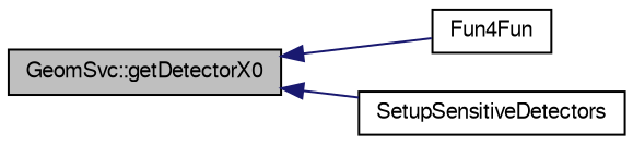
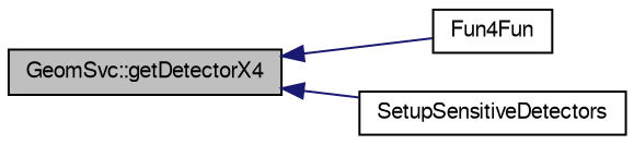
  digraph {
    rankdir=LR
    node [color=black fontname=FreeSans fontsize=10 shape=record]
    edge [color=midnightblue dir=back fontname=FreeSans fontsize=10 labelfontname=FreeSans labelfontsize=10 style=solid]
-   n1 [fillcolor=grey75 fontcolor=black height=0.2 label="GeomSvc::getDetectorX0" style=filled width=0.4]
+   n1 [fillcolor=grey75 fontcolor=black height=0.2 label="GeomSvc::getDetectorX4" style=filled width=0.4]
    n2 [height=0.2 label=Fun4Fun width=0.4]
    n3 [height=0.2 label=SetupSensitiveDetectors width=0.4]
    n1 -> n2
    n1 -> n3
  }
